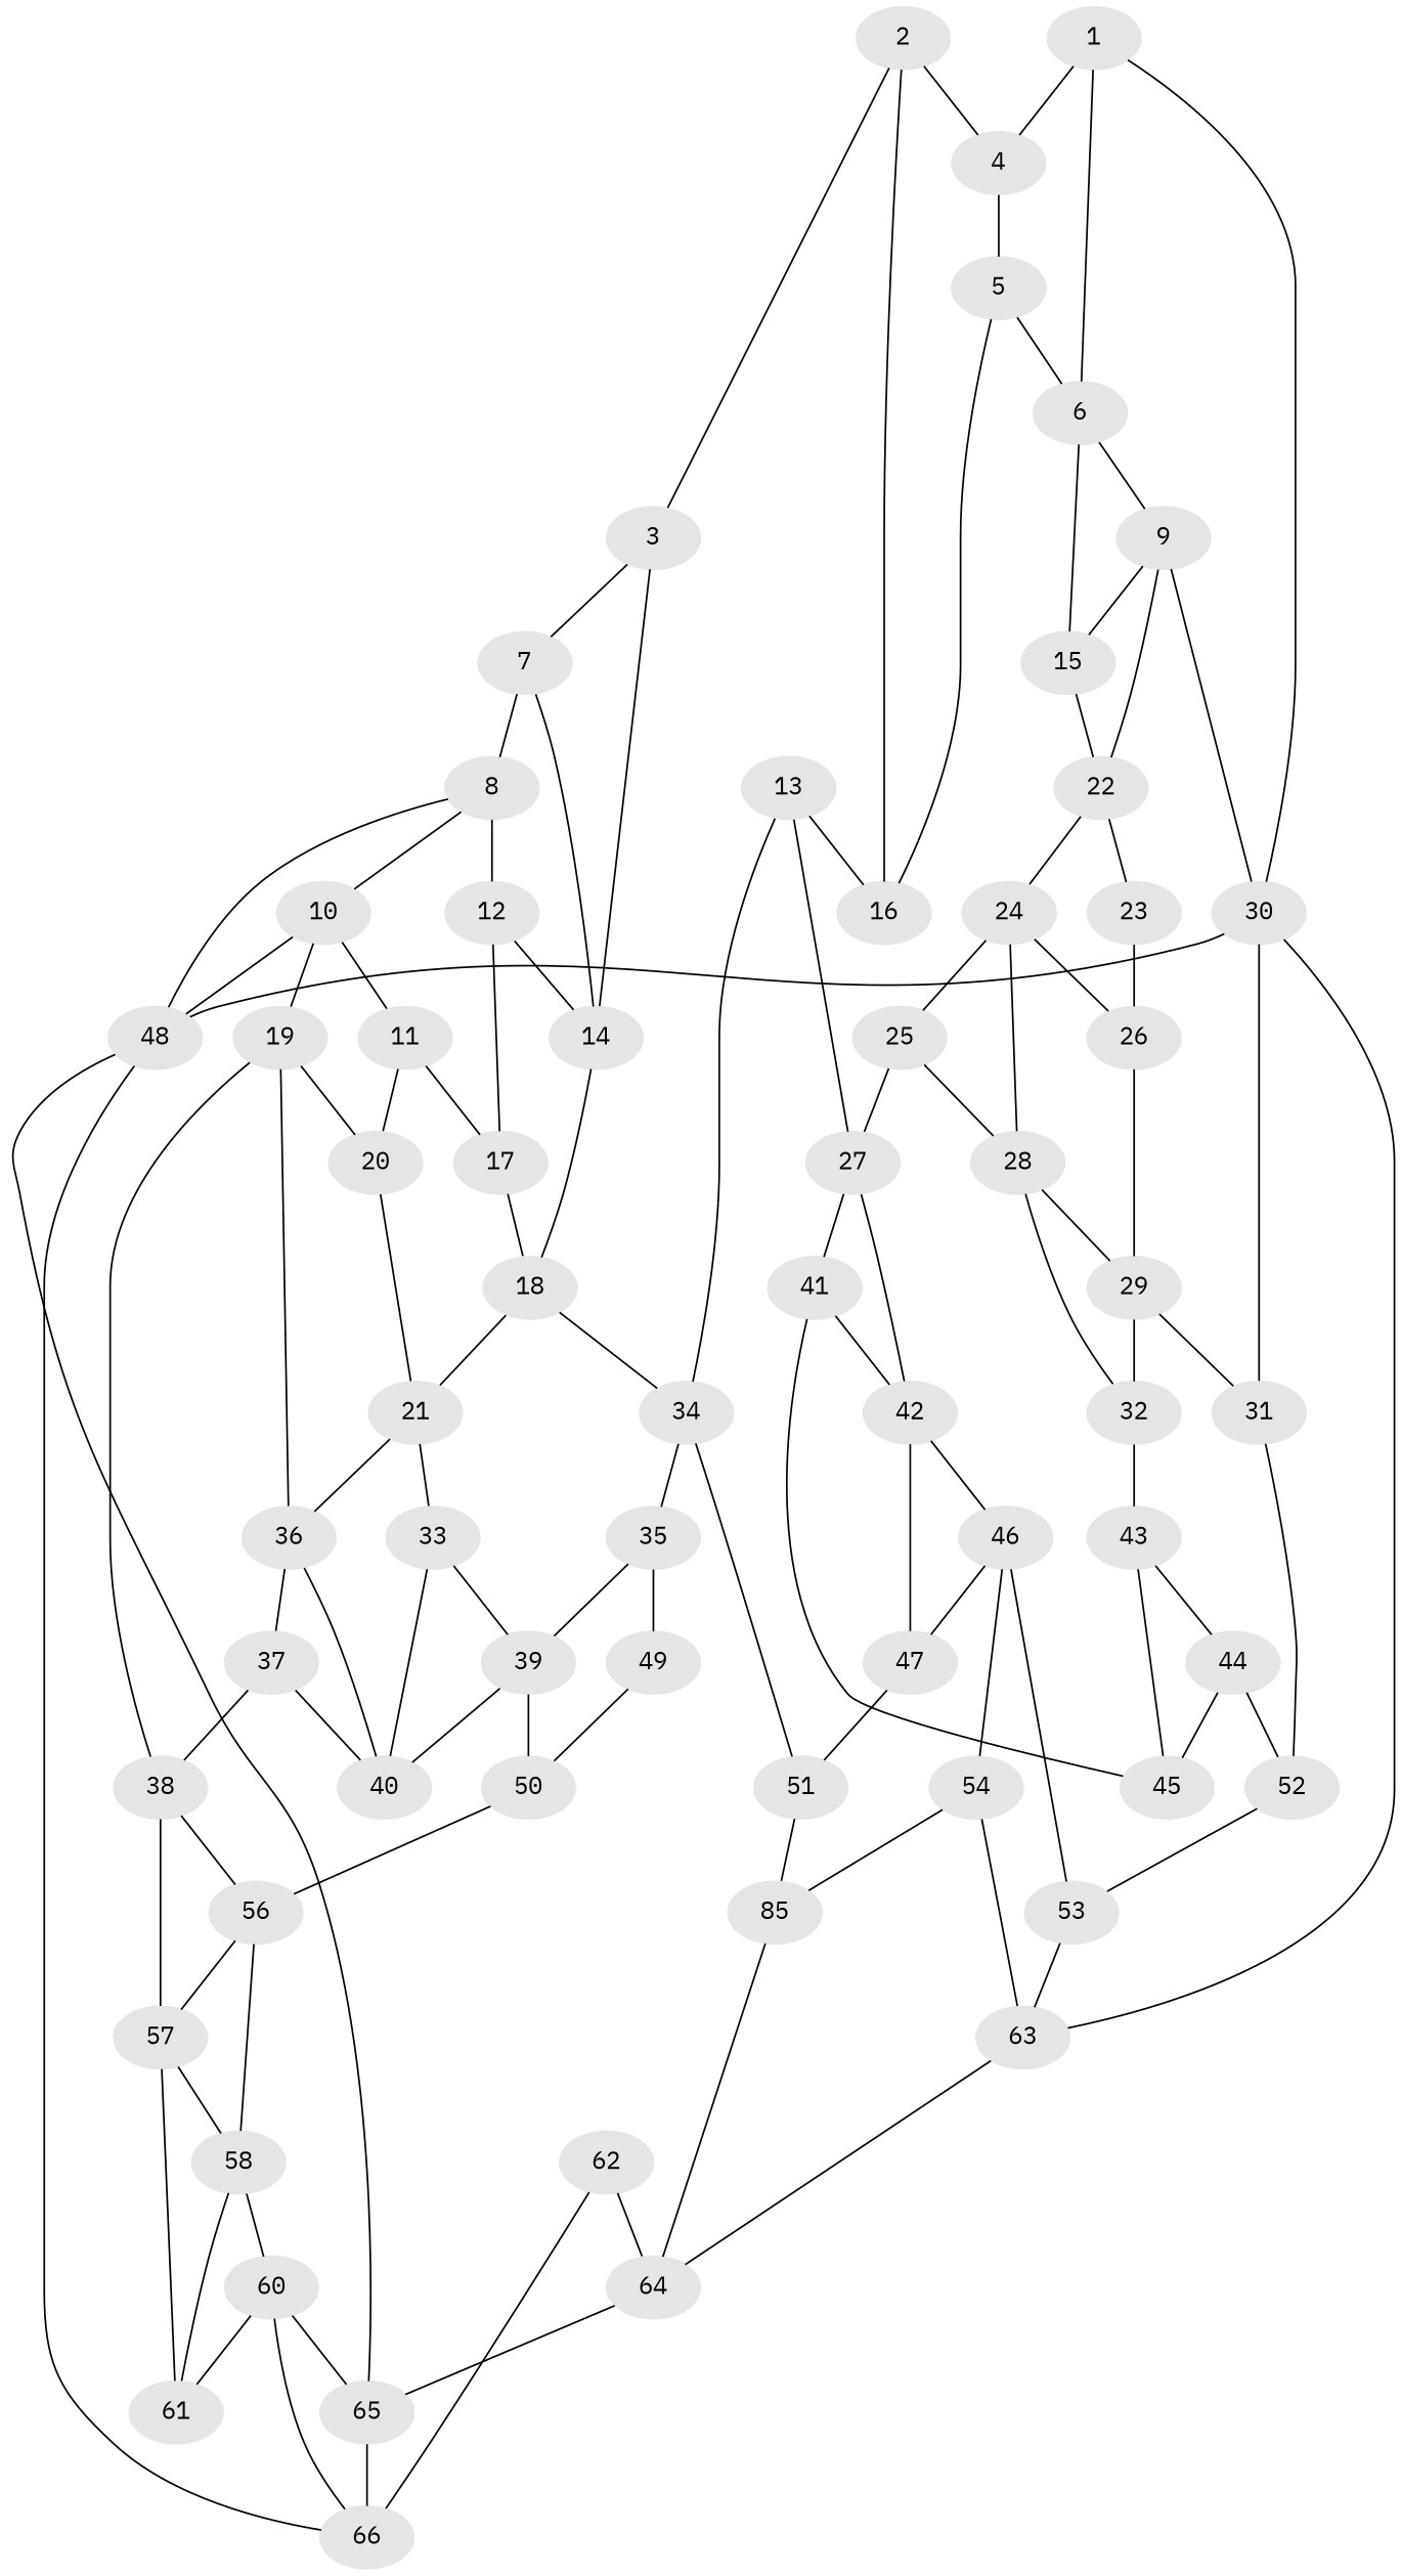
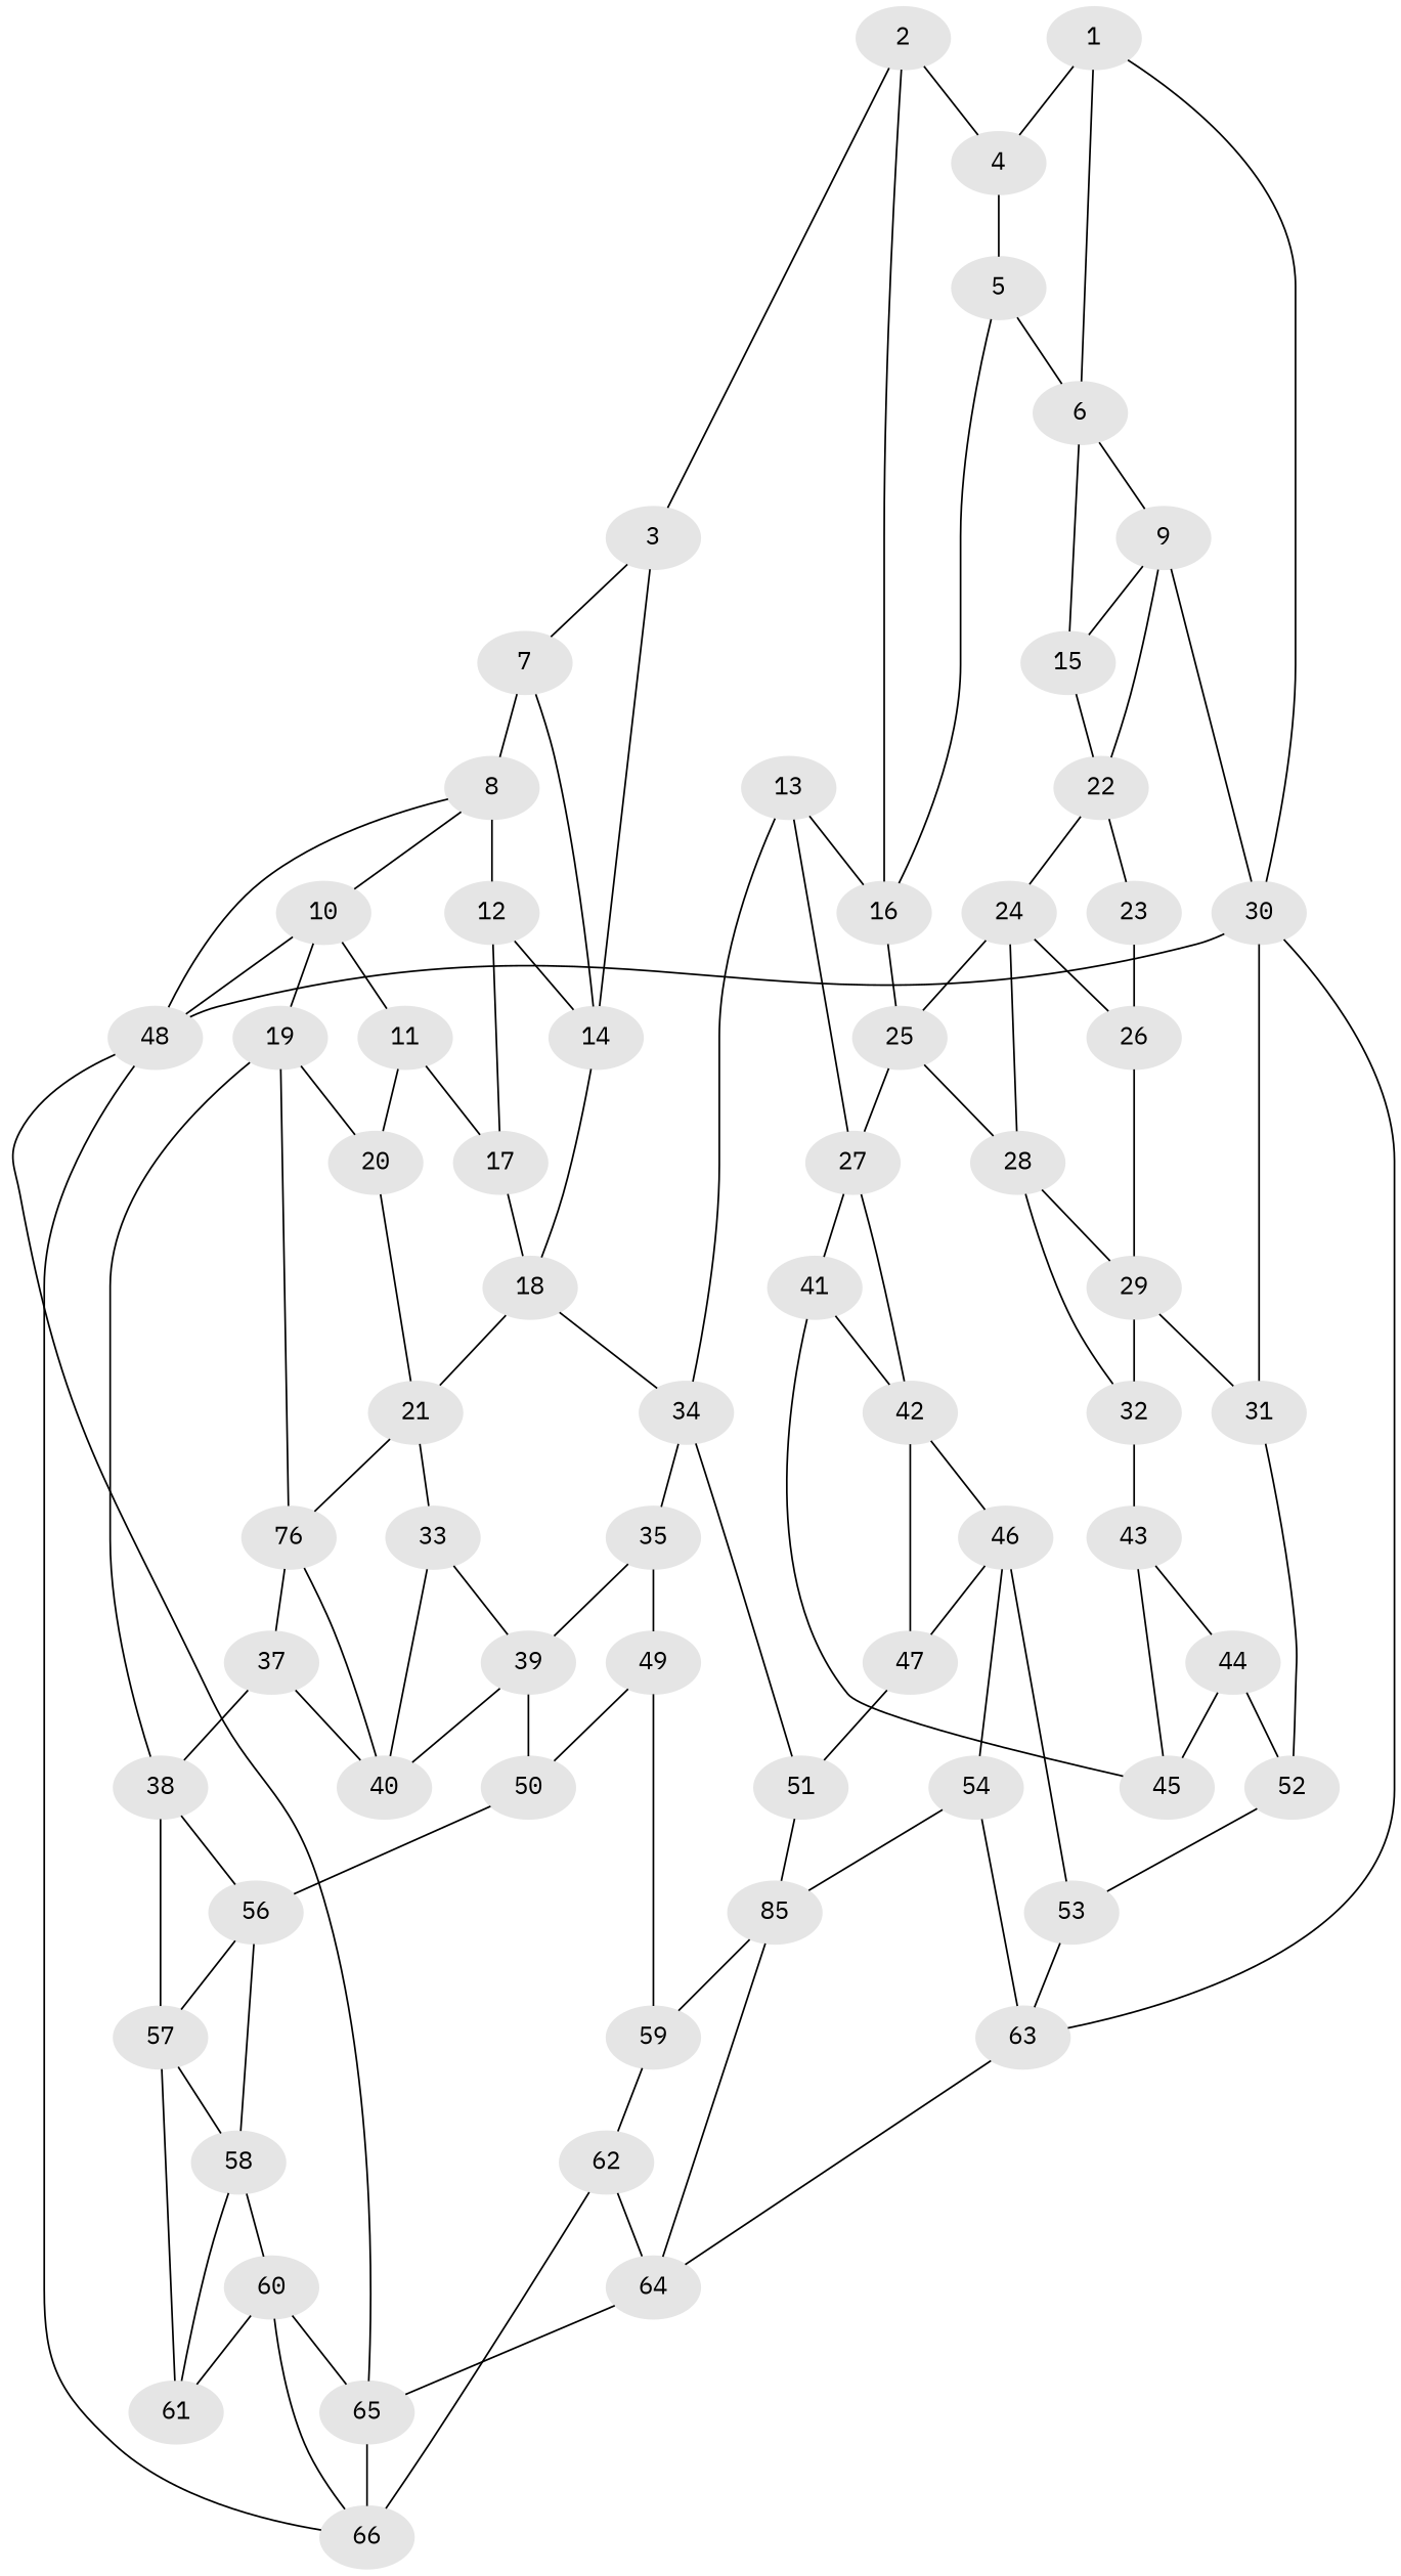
  graph {
    fontname="IBM Plex Mono"
    node [color=gray90 fontname="IBM Plex Mono" style=filled]
    edge [fontname="IBM Plex Mono" weight=1.0]
    1
    4
    6
    30
    5
    9
    15
    48
    31
    63
    2
    3
    16
    7
    14
    25
    8
    18
    22
    10
    12
    11
    19
    17
    65
    66
    23
    24
    20
-   36
+   36 [label=76]
    38
    21
    13
    27
    34
    41
    42
    35
    51
    28
    33
    40
    37
    56
    57
    39
    26
    29
    32
    45
    46
    47
    43
    52
    64
    53
    44
    50
    49
    n60 [label=85]
+   59
    58
    61
    54
    62
    60
    1 -- 4
    1 -- 6
    1 -- 30
    4 -- 5
    6 -- 9
    6 -- 15
    30 -- 48 [weight=2.0]
    30 -- 31
    30 -- 63
    5 -- 6
    5 -- 16
    9 -- 30
    9 -- 15
    9 -- 22
    15 -- 22 [weight=2.0]
    48 -- 65
    48 -- 66
    31 -- 52
    63 -- 64
    2 -- 4
    2 -- 3
    2 -- 16
    3 -- 7
    3 -- 14
+   16 -- 25
    7 -- 14
    7 -- 8 [weight=2.0]
    14 -- 18
    25 -- 27
    25 -- 28
    8 -- 48
    8 -- 10
    8 -- 12
    18 -- 21
    18 -- 34
    22 -- 23 [weight=2.0]
    22 -- 24
    10 -- 48
    10 -- 11
    10 -- 19
    12 -- 14
    12 -- 17 [weight=2.0]
    11 -- 17
    11 -- 20 [weight=2.0]
    19 -- 20
    19 -- 36
    19 -- 38
    17 -- 18
    65 -- 66
    23 -- 26 [weight=2.0]
    24 -- 25
    24 -- 28
    24 -- 26
    20 -- 21
    36 -- 40
    36 -- 37
    38 -- 56
    38 -- 57
    21 -- 36
    21 -- 33
    13 -- 16
    13 -- 27
    13 -- 34
    27 -- 41
    27 -- 42
    34 -- 35
    34 -- 51
    41 -- 42
    41 -- 45 [weight=2.0]
    42 -- 46
    42 -- 47
    35 -- 39
    35 -- 49
    51 -- n60
    28 -- 29
    28 -- 32
    33 -- 40
    33 -- 39
    37 -- 38
    37 -- 40
    56 -- 57
    56 -- 58
    57 -- 58
    57 -- 61
    39 -- 40
    39 -- 50
    26 -- 29
    29 -- 31
    29 -- 32
    32 -- 43 [weight=2.0]
    46 -- 47
    46 -- 53
    46 -- 54
    47 -- 51 [weight=2.0]
    43 -- 45
    43 -- 44
    52 -- 53
    64 -- 65
    53 -- 63
    44 -- 45
    44 -- 52 [weight=2.0]
    50 -- 56
    49 -- 50
+   49 -- 59 [weight=2.0]
    n60 -- 64
+   n60 -- 59
+   59 -- 62
    58 -- 61
    58 -- 60
    54 -- 63
    54 -- n60
    62 -- 66 [weight=2.0]
    62 -- 64
    60 -- 65
    60 -- 66
    60 -- 61
  }
